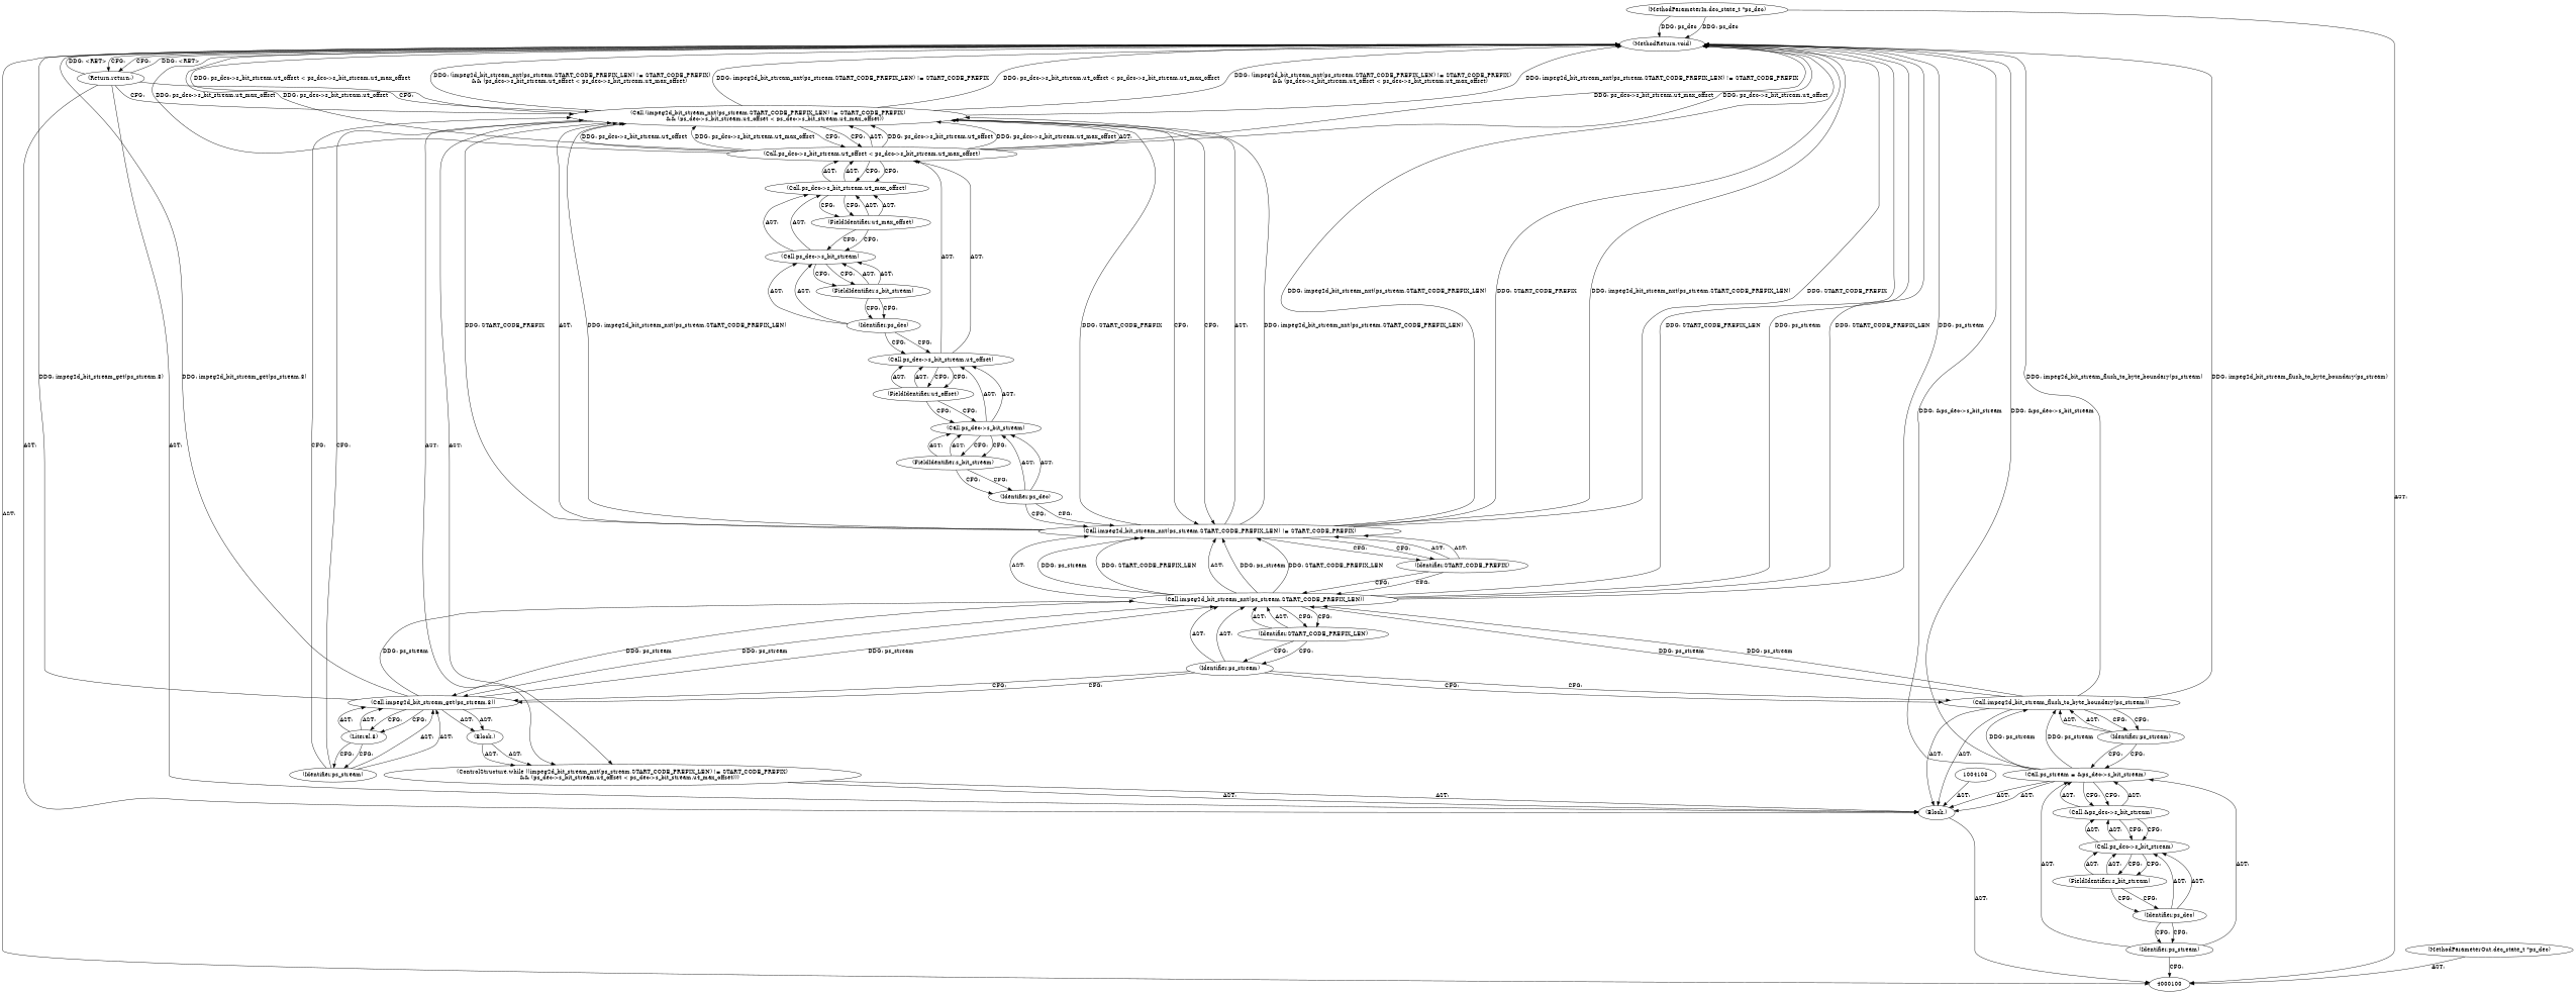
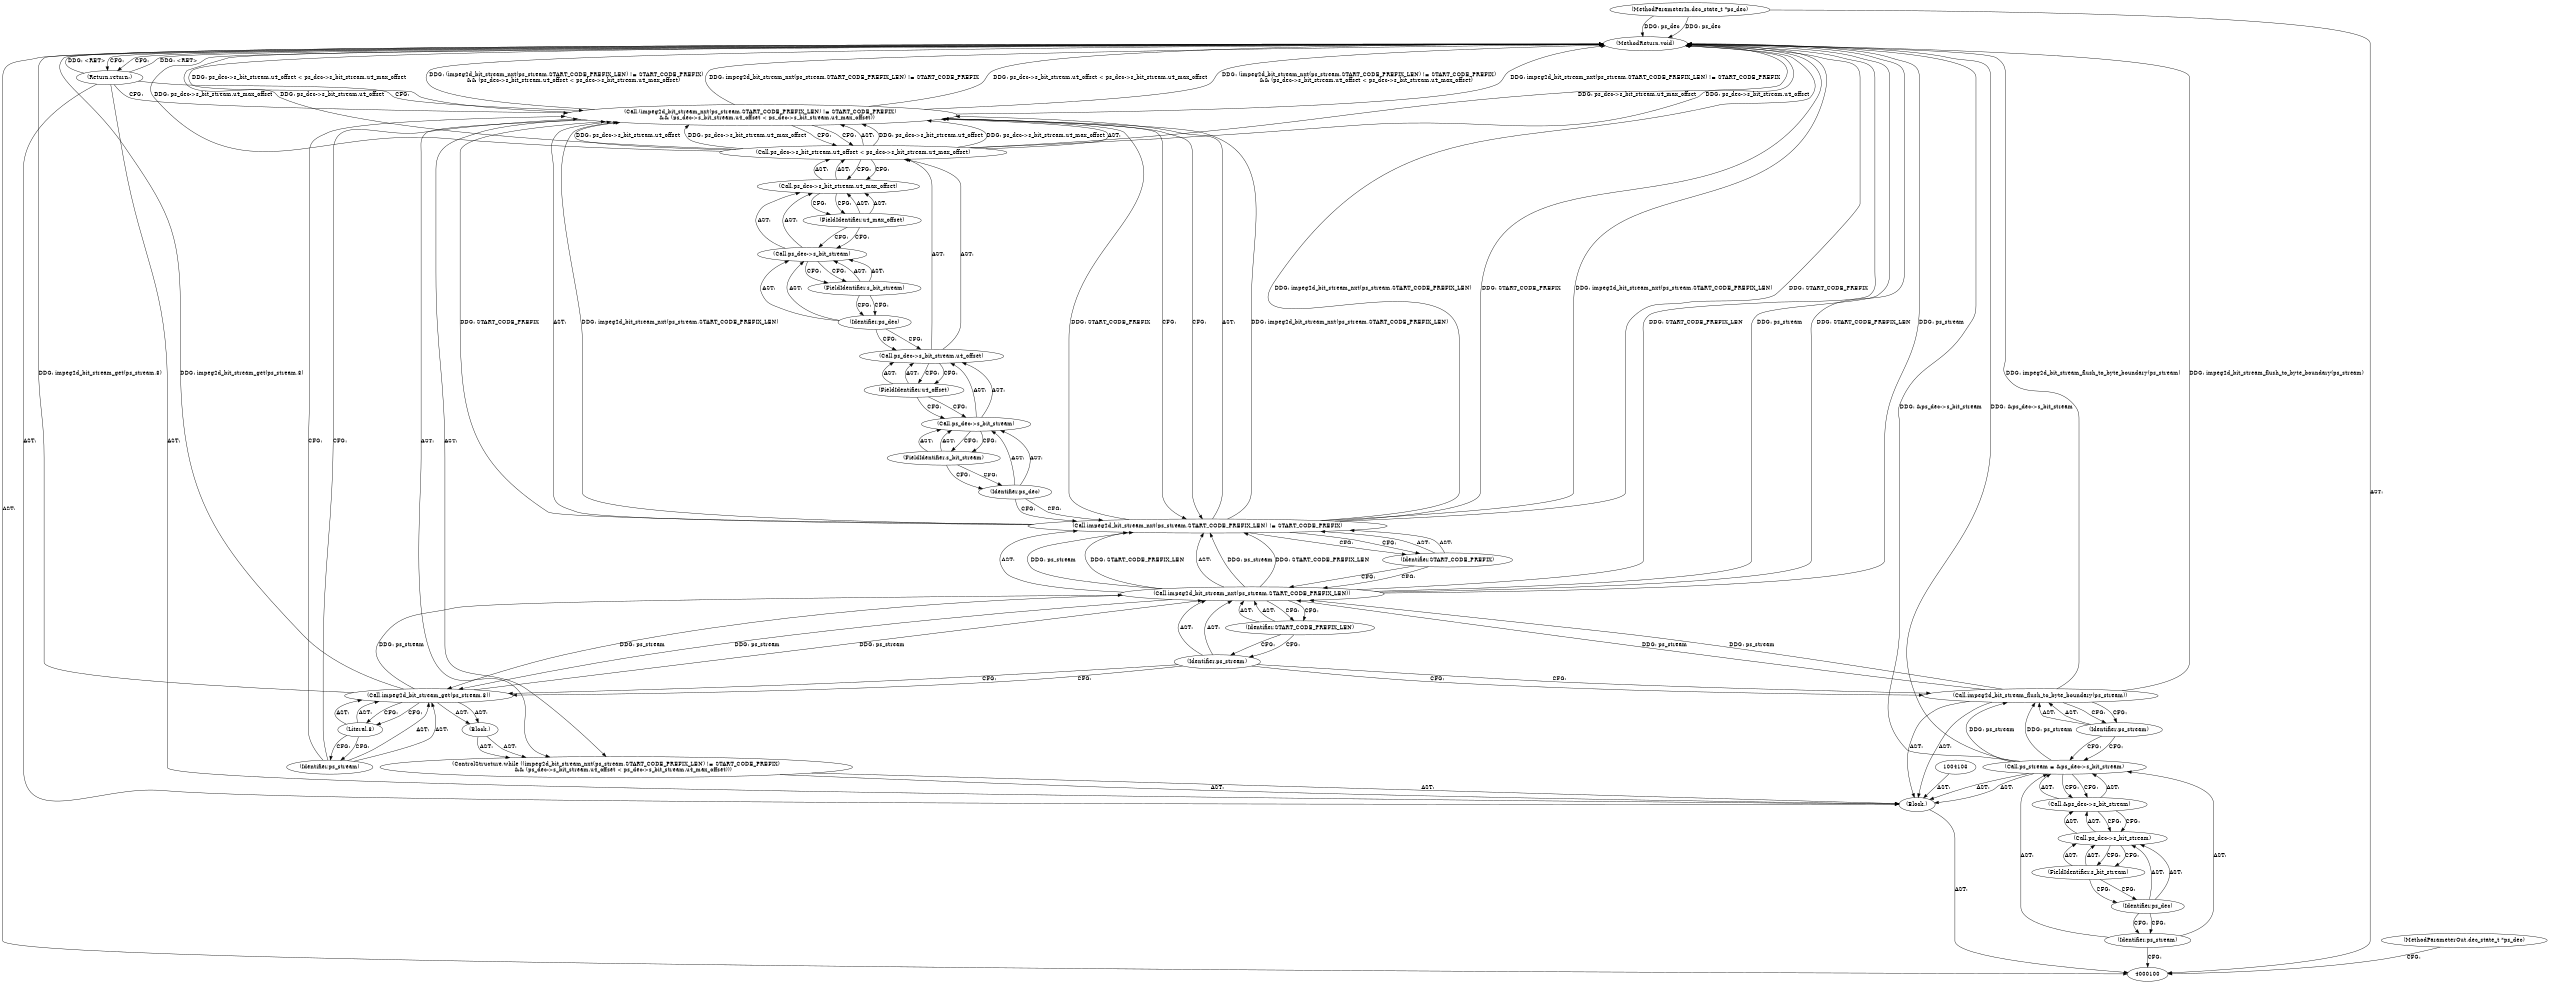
  digraph {
    n1 [label="(MethodReturn,void)"]
    n2 [label="(Return,return;)"]
    n3 [label=4000100]
    n4 [label="(Call,(impeg2d_bit_stream_nxt(ps_stream,START_CODE_PREFIX_LEN) != START_CODE_PREFIX)\n        && (ps_dec->s_bit_stream.u4_offset < ps_dec->s_bit_stream.u4_max_offset))"]
    n5 [label="(Block,)"]
    n6 [label="(MethodParameterIn,dec_state_t *ps_dec)"]
    n7 [label="(MethodParameterOut,dec_state_t *ps_dec)"]
    n8 [label="(Block,)"]
    n9 [label="(ControlStructure,while ((impeg2d_bit_stream_nxt(ps_stream,START_CODE_PREFIX_LEN) != START_CODE_PREFIX)\n        && (ps_dec->s_bit_stream.u4_offset < ps_dec->s_bit_stream.u4_max_offset)))"]
    n10 [label="(Identifier,ps_stream)"]
    n11 [label="(Call,impeg2d_bit_stream_get(ps_stream,8))"]
    n12 [label="(Literal,8)"]
    n13 [label="(Call,impeg2d_bit_stream_nxt(ps_stream,START_CODE_PREFIX_LEN))"]
    n14 [label="(Call,impeg2d_bit_stream_nxt(ps_stream,START_CODE_PREFIX_LEN) != START_CODE_PREFIX)"]
    n15 [label="(Call,ps_dec->s_bit_stream.u4_offset < ps_dec->s_bit_stream.u4_max_offset)"]
    n16 [label="(Identifier,START_CODE_PREFIX_LEN)"]
    n17 [label="(Call,&ps_dec->s_bit_stream)"]
    n18 [label="(Call,ps_dec->s_bit_stream)"]
    n19 [label="(Call,ps_stream = &ps_dec->s_bit_stream)"]
    n20 [label="(FieldIdentifier,s_bit_stream)"]
    n21 [label="(Call,impeg2d_bit_stream_flush_to_byte_boundary(ps_stream))"]
    n22 [label="(Identifier,ps_dec)"]
    n23 [label="(Identifier,ps_stream)"]
    n24 [label="(Identifier,ps_stream)"]
    n25 [label="(Identifier,START_CODE_PREFIX)"]
    n26 [label="(Call,ps_dec->s_bit_stream.u4_max_offset)"]
    n27 [label="(Identifier,ps_stream)"]
    n28 [label="(FieldIdentifier,u4_max_offset)"]
    n29 [label="(Call,ps_dec->s_bit_stream.u4_offset)"]
    n30 [label="(FieldIdentifier,u4_offset)"]
    n31 [label="(Call,ps_dec->s_bit_stream)"]
    n32 [label="(FieldIdentifier,s_bit_stream)"]
    n33 [label="(Identifier,ps_dec)"]
    n34 [label="(Call,ps_dec->s_bit_stream)"]
    n35 [label="(FieldIdentifier,s_bit_stream)"]
    n36 [label="(Identifier,ps_dec)"]
    n37 [label=1004103]
    n1 -> n2 [label="CFG: "]
    n1 -> n2 [label="CFG: "]
    n1 -> n3 [label="AST: "]
    n2 -> n1 [label="DDG: <RET>"]
    n2 -> n1 [label="DDG: <RET>"]
    n2 -> n4 [label="CFG: "]
    n2 -> n4 [label="CFG: "]
    n2 -> n5 [label="AST: "]
    n2 -> n5 [label="AST: "]
    n4 -> n1 [label="DDG: impeg2d_bit_stream_nxt(ps_stream,START_CODE_PREFIX_LEN) != START_CODE_PREFIX"]
    n4 -> n1 [label="DDG: ps_dec->s_bit_stream.u4_offset < ps_dec->s_bit_stream.u4_max_offset"]
    n4 -> n1 [label="DDG: (impeg2d_bit_stream_nxt(ps_stream,START_CODE_PREFIX_LEN) != START_CODE_PREFIX)\n        && (ps_dec->s_bit_stream.u4_offset < ps_dec->s_bit_stream.u4_max_offset)"]
    n4 -> n1 [label="DDG: impeg2d_bit_stream_nxt(ps_stream,START_CODE_PREFIX_LEN) != START_CODE_PREFIX"]
    n4 -> n1 [label="DDG: ps_dec->s_bit_stream.u4_offset < ps_dec->s_bit_stream.u4_max_offset"]
    n4 -> n1 [label="DDG: (impeg2d_bit_stream_nxt(ps_stream,START_CODE_PREFIX_LEN) != START_CODE_PREFIX)\n        && (ps_dec->s_bit_stream.u4_offset < ps_dec->s_bit_stream.u4_max_offset)"]
    n4 -> n9 [label="AST: "]
    n4 -> n9 [label="AST: "]
    n4 -> n14 [label="CFG: "]
    n4 -> n14 [label="CFG: "]
    n4 -> n15 [label="CFG: "]
    n4 -> n15 [label="CFG: "]
    n5 -> n3 [label="AST: "]
    n6 -> n1 [label="DDG: ps_dec"]
    n6 -> n1 [label="DDG: ps_dec"]
    n6 -> n3 [label="AST: "]
-   n7 -> n3 [label="AST: "]
+   n7 -> n3 [label="CFG: "]
    n8 -> n9 [label="AST: "]
    n8 -> n9 [label="AST: "]
    n9 -> n5 [label="AST: "]
    n9 -> n5 [label="AST: "]
    n10 -> n4 [label="CFG: "]
    n10 -> n4 [label="CFG: "]
    n10 -> n11 [label="AST: "]
    n10 -> n11 [label="AST: "]
    n11 -> n1 [label="DDG: impeg2d_bit_stream_get(ps_stream,8)"]
    n11 -> n1 [label="DDG: impeg2d_bit_stream_get(ps_stream,8)"]
    n11 -> n8 [label="AST: "]
    n11 -> n8 [label="AST: "]
    n11 -> n12 [label="CFG: "]
    n11 -> n12 [label="CFG: "]
    n11 -> n13 [label="DDG: ps_stream"]
    n11 -> n13 [label="DDG: ps_stream"]
    n12 -> n10 [label="CFG: "]
    n12 -> n10 [label="CFG: "]
    n12 -> n11 [label="AST: "]
    n12 -> n11 [label="AST: "]
    n13 -> n1 [label="DDG: START_CODE_PREFIX_LEN"]
    n13 -> n1 [label="DDG: ps_stream"]
    n13 -> n1 [label="DDG: START_CODE_PREFIX_LEN"]
    n13 -> n1 [label="DDG: ps_stream"]
    n13 -> n11 [label="DDG: ps_stream"]
    n13 -> n11 [label="DDG: ps_stream"]
    n13 -> n14 [label="AST: "]
    n13 -> n14 [label="DDG: ps_stream"]
    n13 -> n14 [label="DDG: START_CODE_PREFIX_LEN"]
    n13 -> n14 [label="AST: "]
    n13 -> n14 [label="DDG: ps_stream"]
    n13 -> n14 [label="DDG: START_CODE_PREFIX_LEN"]
    n13 -> n16 [label="CFG: "]
    n13 -> n16 [label="CFG: "]
    n14 -> n1 [label="DDG: impeg2d_bit_stream_nxt(ps_stream,START_CODE_PREFIX_LEN)"]
    n14 -> n1 [label="DDG: START_CODE_PREFIX"]
    n14 -> n1 [label="DDG: impeg2d_bit_stream_nxt(ps_stream,START_CODE_PREFIX_LEN)"]
    n14 -> n1 [label="DDG: START_CODE_PREFIX"]
    n14 -> n4 [label="AST: "]
    n14 -> n4 [label="DDG: impeg2d_bit_stream_nxt(ps_stream,START_CODE_PREFIX_LEN)"]
    n14 -> n4 [label="DDG: START_CODE_PREFIX"]
    n14 -> n4 [label="AST: "]
    n14 -> n4 [label="DDG: impeg2d_bit_stream_nxt(ps_stream,START_CODE_PREFIX_LEN)"]
    n14 -> n4 [label="DDG: START_CODE_PREFIX"]
    n14 -> n25 [label="CFG: "]
    n14 -> n25 [label="CFG: "]
    n15 -> n1 [label="DDG: ps_dec->s_bit_stream.u4_max_offset"]
    n15 -> n1 [label="DDG: ps_dec->s_bit_stream.u4_offset"]
    n15 -> n1 [label="DDG: ps_dec->s_bit_stream.u4_max_offset"]
    n15 -> n1 [label="DDG: ps_dec->s_bit_stream.u4_offset"]
    n15 -> n4 [label="AST: "]
    n15 -> n4 [label="DDG: ps_dec->s_bit_stream.u4_offset"]
    n15 -> n4 [label="DDG: ps_dec->s_bit_stream.u4_max_offset"]
    n15 -> n4 [label="AST: "]
    n15 -> n4 [label="DDG: ps_dec->s_bit_stream.u4_offset"]
    n15 -> n4 [label="DDG: ps_dec->s_bit_stream.u4_max_offset"]
    n15 -> n26 [label="CFG: "]
    n15 -> n26 [label="CFG: "]
    n16 -> n13 [label="AST: "]
    n16 -> n13 [label="AST: "]
    n16 -> n27 [label="CFG: "]
    n16 -> n27 [label="CFG: "]
    n17 -> n18 [label="CFG: "]
    n17 -> n18 [label="CFG: "]
    n17 -> n19 [label="AST: "]
    n17 -> n19 [label="AST: "]
    n18 -> n17 [label="AST: "]
    n18 -> n17 [label="AST: "]
    n18 -> n20 [label="CFG: "]
    n18 -> n20 [label="CFG: "]
    n19 -> n1 [label="DDG: &ps_dec->s_bit_stream"]
    n19 -> n1 [label="DDG: &ps_dec->s_bit_stream"]
    n19 -> n5 [label="AST: "]
    n19 -> n5 [label="AST: "]
    n19 -> n17 [label="CFG: "]
    n19 -> n17 [label="CFG: "]
    n19 -> n21 [label="DDG: ps_stream"]
    n19 -> n21 [label="DDG: ps_stream"]
    n20 -> n18 [label="AST: "]
    n20 -> n18 [label="AST: "]
    n20 -> n22 [label="CFG: "]
    n20 -> n22 [label="CFG: "]
    n21 -> n1 [label="DDG: impeg2d_bit_stream_flush_to_byte_boundary(ps_stream)"]
    n21 -> n1 [label="DDG: impeg2d_bit_stream_flush_to_byte_boundary(ps_stream)"]
    n21 -> n5 [label="AST: "]
    n21 -> n5 [label="AST: "]
    n21 -> n13 [label="DDG: ps_stream"]
    n21 -> n13 [label="DDG: ps_stream"]
    n21 -> n24 [label="CFG: "]
    n21 -> n24 [label="CFG: "]
    n22 -> n18 [label="AST: "]
    n22 -> n18 [label="AST: "]
    n22 -> n23 [label="CFG: "]
    n22 -> n23 [label="CFG: "]
    n23 -> n3 [label="CFG: "]
    n23 -> n19 [label="AST: "]
    n23 -> n19 [label="AST: "]
    n24 -> n19 [label="CFG: "]
    n24 -> n19 [label="CFG: "]
    n24 -> n21 [label="AST: "]
    n24 -> n21 [label="AST: "]
    n25 -> n13 [label="CFG: "]
    n25 -> n13 [label="CFG: "]
    n25 -> n14 [label="AST: "]
    n25 -> n14 [label="AST: "]
    n26 -> n15 [label="AST: "]
    n26 -> n15 [label="AST: "]
    n26 -> n28 [label="CFG: "]
    n26 -> n28 [label="CFG: "]
    n27 -> n11 [label="CFG: "]
    n27 -> n11 [label="CFG: "]
    n27 -> n13 [label="AST: "]
    n27 -> n13 [label="AST: "]
    n27 -> n21 [label="CFG: "]
    n27 -> n21 [label="CFG: "]
    n28 -> n26 [label="AST: "]
    n28 -> n26 [label="AST: "]
    n28 -> n34 [label="CFG: "]
    n28 -> n34 [label="CFG: "]
    n29 -> n15 [label="AST: "]
    n29 -> n15 [label="AST: "]
    n29 -> n30 [label="CFG: "]
    n29 -> n30 [label="CFG: "]
    n30 -> n29 [label="AST: "]
    n30 -> n29 [label="AST: "]
    n30 -> n31 [label="CFG: "]
    n30 -> n31 [label="CFG: "]
    n31 -> n29 [label="AST: "]
    n31 -> n29 [label="AST: "]
    n31 -> n32 [label="CFG: "]
    n31 -> n32 [label="CFG: "]
    n32 -> n31 [label="AST: "]
    n32 -> n31 [label="AST: "]
    n32 -> n33 [label="CFG: "]
    n32 -> n33 [label="CFG: "]
    n33 -> n14 [label="CFG: "]
    n33 -> n14 [label="CFG: "]
    n33 -> n31 [label="AST: "]
    n33 -> n31 [label="AST: "]
    n34 -> n26 [label="AST: "]
    n34 -> n26 [label="AST: "]
    n34 -> n35 [label="CFG: "]
    n34 -> n35 [label="CFG: "]
    n35 -> n34 [label="AST: "]
    n35 -> n34 [label="AST: "]
    n35 -> n36 [label="CFG: "]
    n35 -> n36 [label="CFG: "]
    n36 -> n29 [label="CFG: "]
    n36 -> n29 [label="CFG: "]
    n36 -> n34 [label="AST: "]
    n36 -> n34 [label="AST: "]
    n37 -> n5 [label="AST: "]
  }
